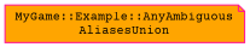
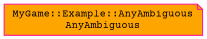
  digraph {
    rankdir=LR
    fontname="Courier Prime"
-   n1 [color=deeppink fillcolor=orange fontname="Courier Prime" fontsize=10 height=0.2 label="MyGame::Example::AnyAmbiguous\lAliasesUnion" shape=note style=filled width=0.4]
+   n1 [color=deeppink fillcolor=orange fontname="Courier Prime" fontsize=10 height=0.2 label="MyGame::Example::AnyAmbiguous\lAnyAmbiguous" shape=note style=filled width=0.4]
  }
